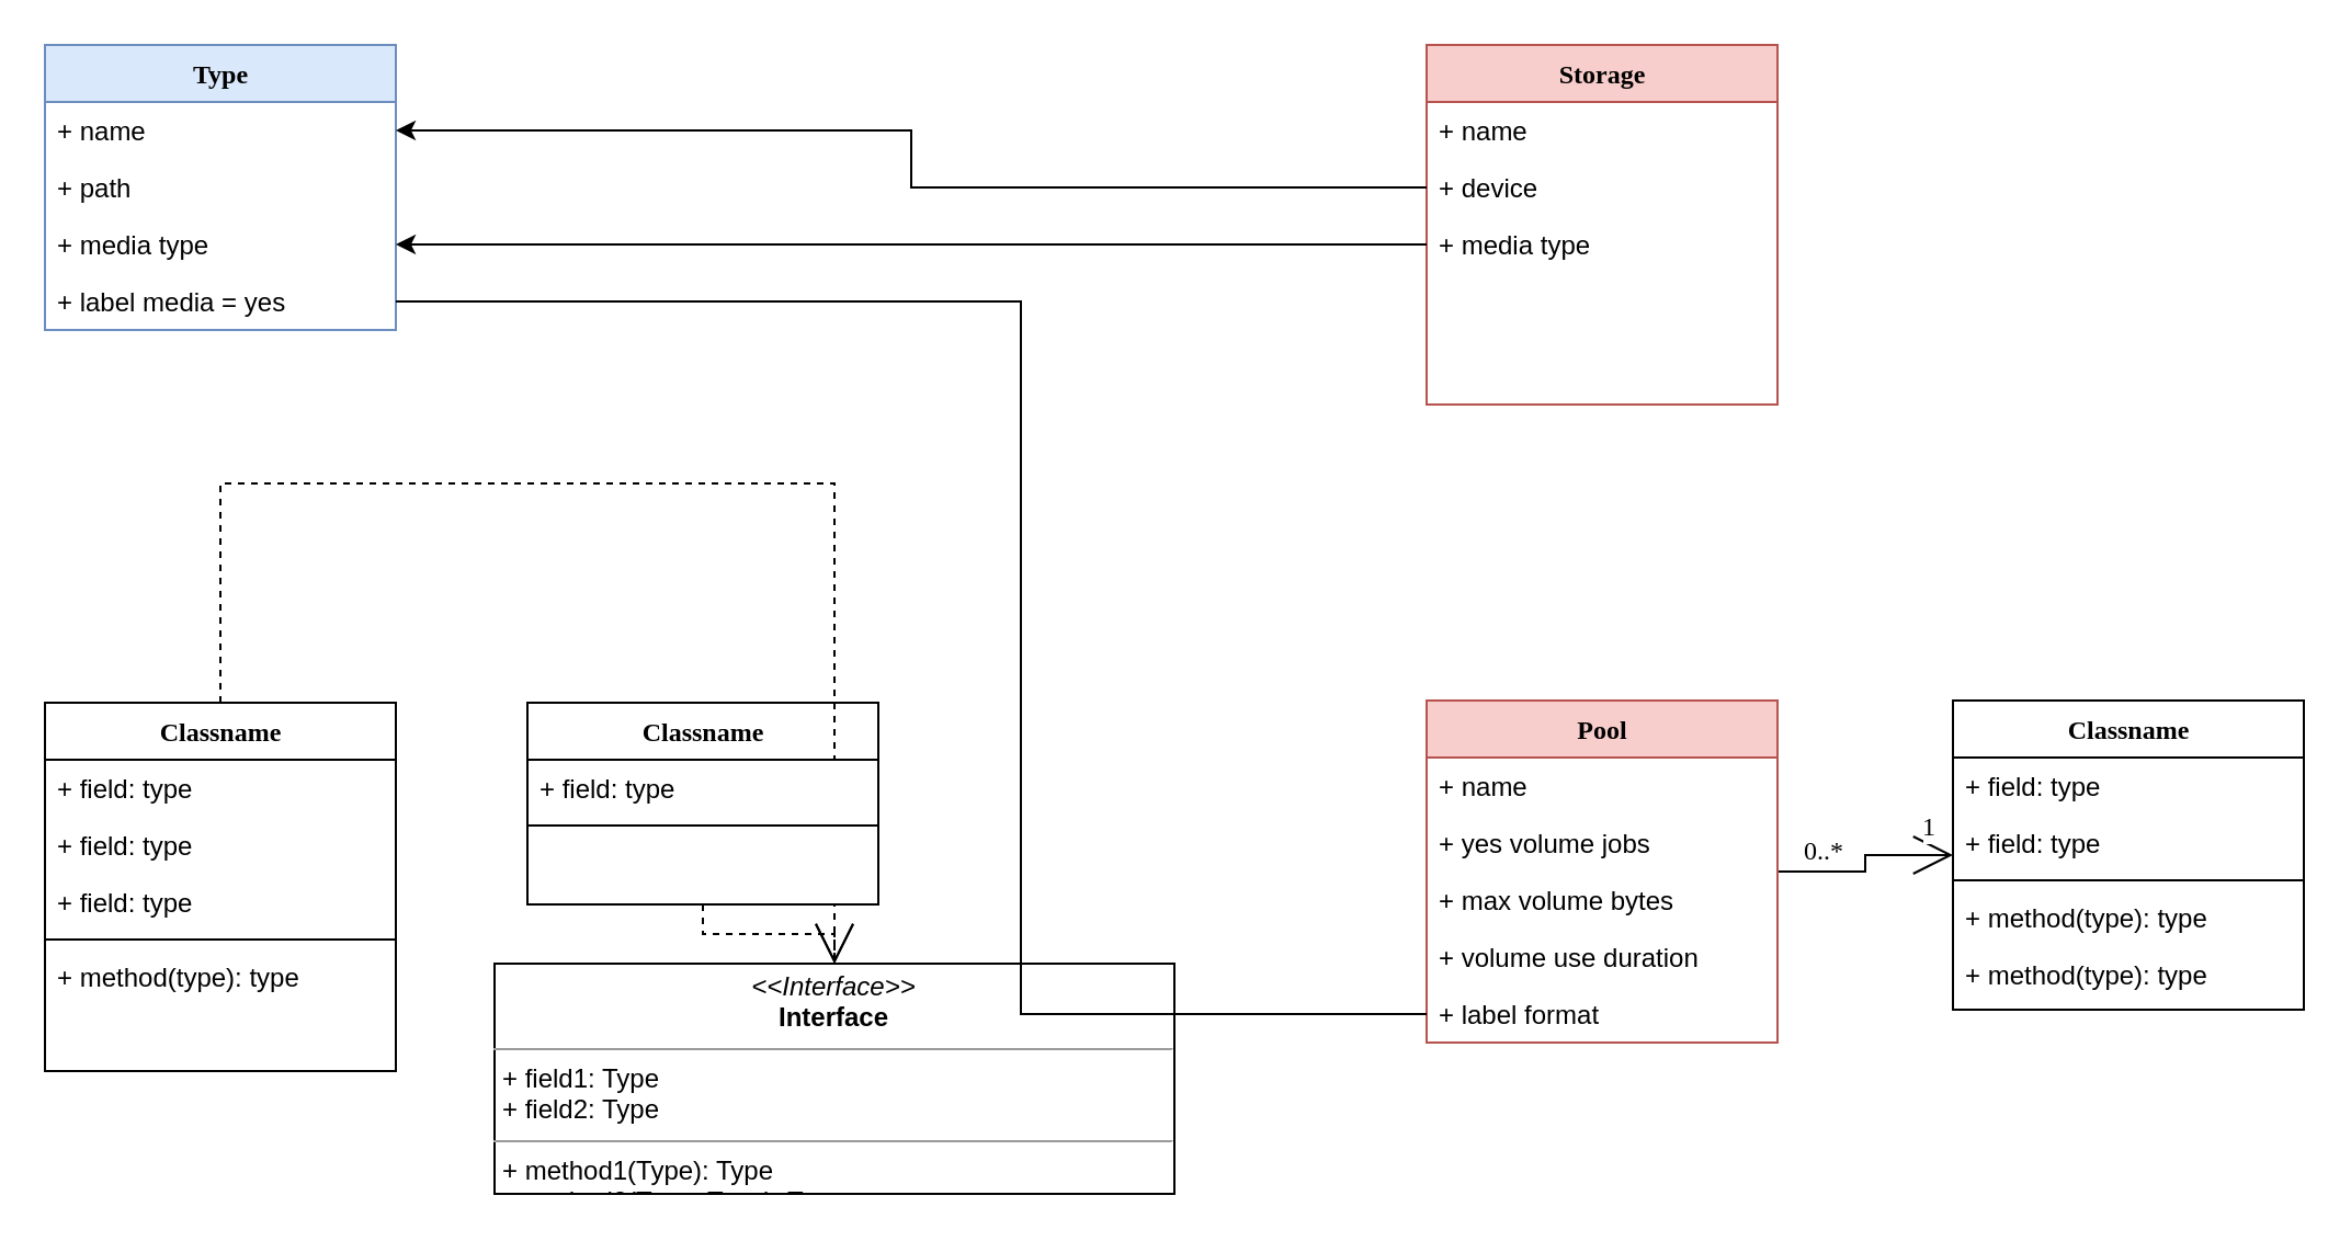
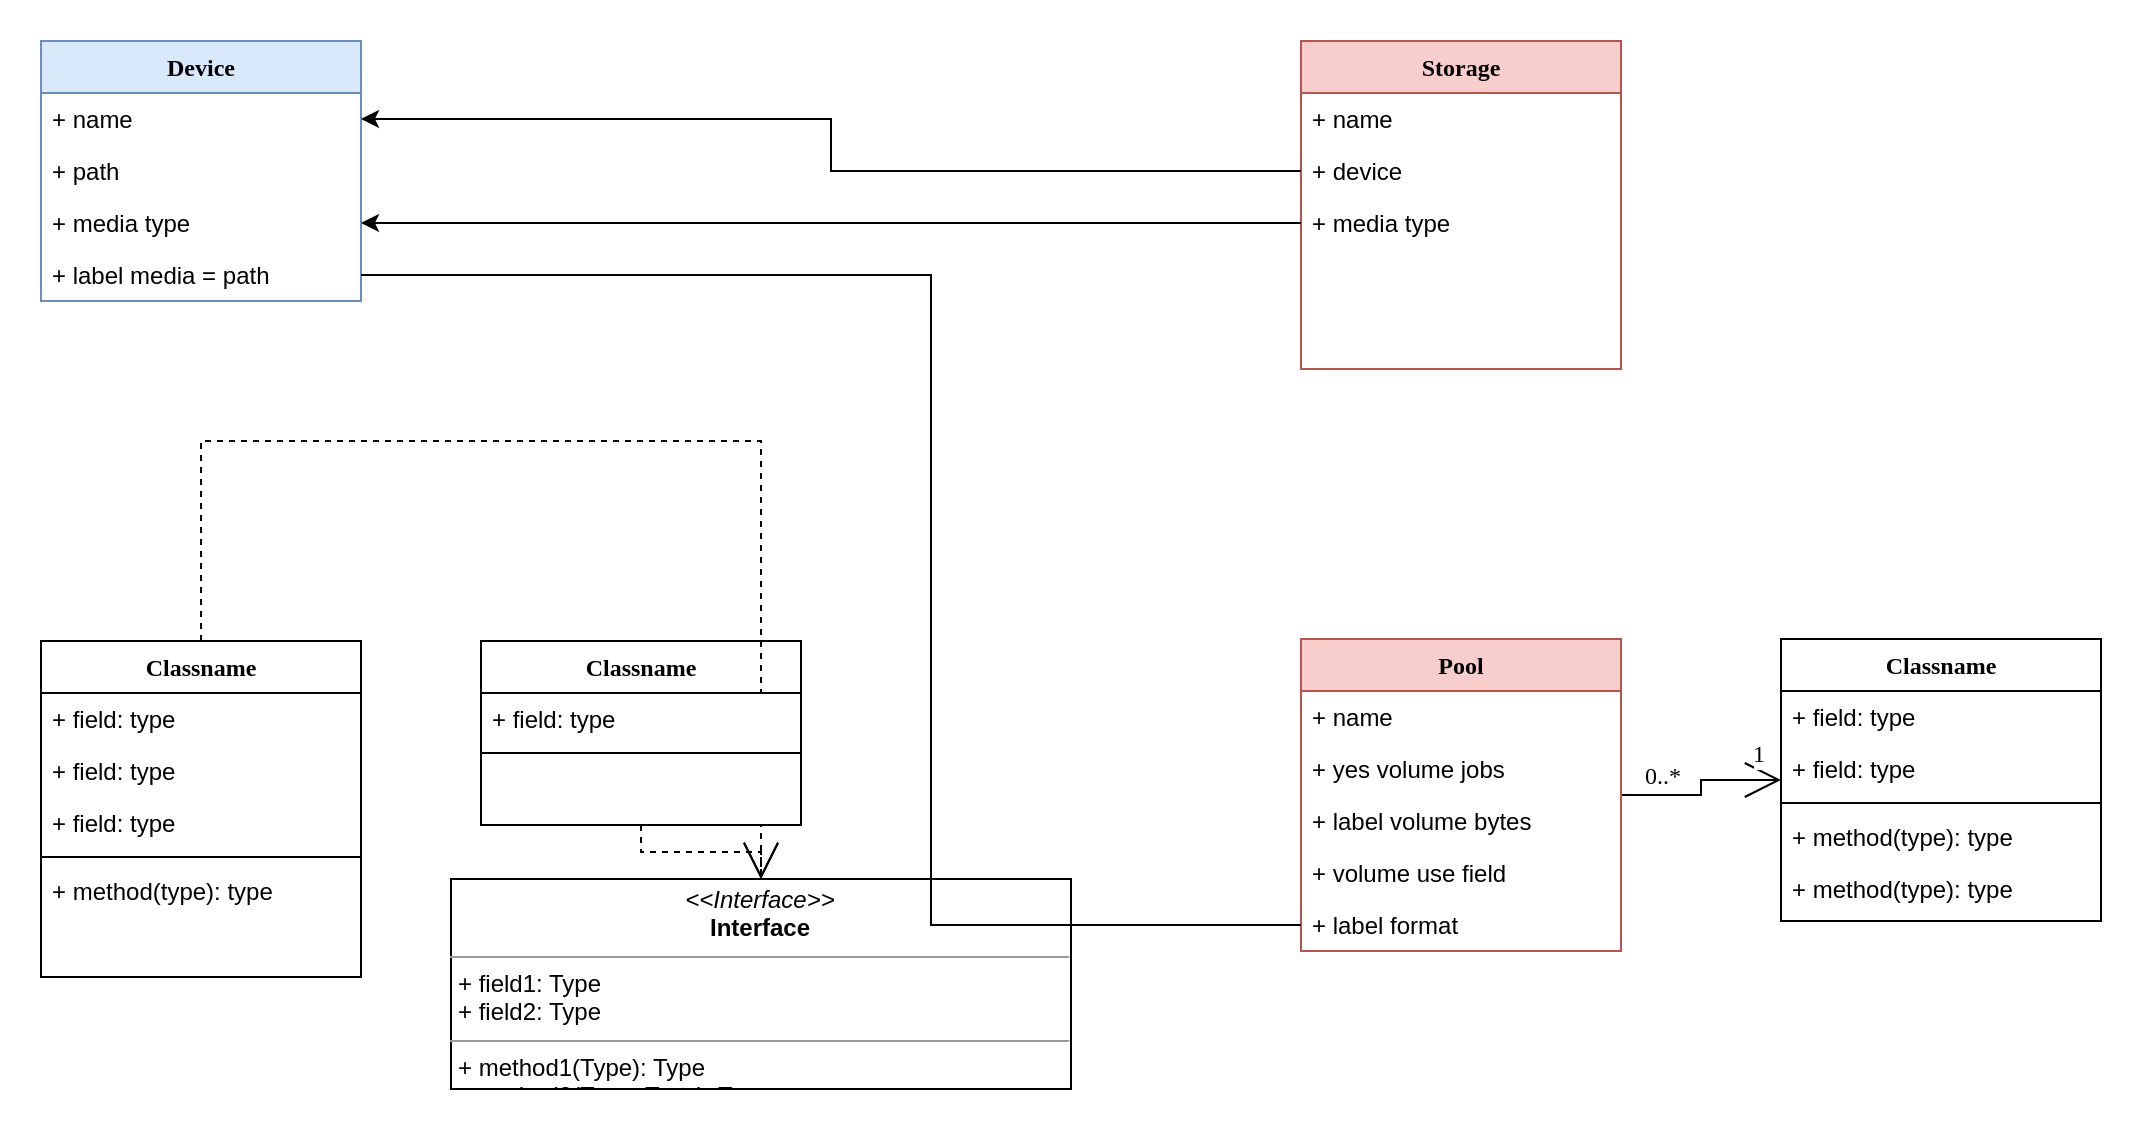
  <mxCell id="0" />
  <mxCell id="1" parent="0" />
  <mxCell id="2" style="edgeStyle=orthogonalEdgeStyle;rounded=0;html=1;dashed=1;labelBackgroundColor=none;startArrow=none;startFill=0;startSize=8;endArrow=open;endFill=0;endSize=16;fontFamily=Verdana;fontSize=12;" parent="1" source="3" target="32" edge="1"><mxGeometry relative="1" as="geometry"><Array as="points"><mxPoint x="100" y="220" /></Array></mxGeometry></mxCell>
  <mxCell id="3" value="Classname" style="swimlane;html=1;fontStyle=1;align=center;verticalAlign=top;childLayout=stackLayout;horizontal=1;startSize=26;horizontalStack=0;resizeParent=1;resizeLast=0;collapsible=1;marginBottom=0;swimlaneFillColor=#ffffff;rounded=0;shadow=0;comic=0;labelBackgroundColor=none;strokeWidth=1;fillColor=none;fontFamily=Verdana;fontSize=12" parent="1" vertex="1"><mxGeometry x="20" y="320" width="160" height="168" as="geometry" /></mxCell>
  <mxCell id="4" value="+ field: type" style="text;html=1;strokeColor=none;fillColor=none;align=left;verticalAlign=top;spacingLeft=4;spacingRight=4;whiteSpace=wrap;overflow=hidden;rotatable=0;points=[[0,0.5],[1,0.5]];portConstraint=eastwest;" parent="3" vertex="1"><mxGeometry y="26" width="160" height="26" as="geometry" /></mxCell>
  <mxCell id="5" value="+ field: type" style="text;html=1;strokeColor=none;fillColor=none;align=left;verticalAlign=top;spacingLeft=4;spacingRight=4;whiteSpace=wrap;overflow=hidden;rotatable=0;points=[[0,0.5],[1,0.5]];portConstraint=eastwest;" parent="3" vertex="1"><mxGeometry y="52" width="160" height="26" as="geometry" /></mxCell>
  <mxCell id="6" value="+ field: type" style="text;html=1;strokeColor=none;fillColor=none;align=left;verticalAlign=top;spacingLeft=4;spacingRight=4;whiteSpace=wrap;overflow=hidden;rotatable=0;points=[[0,0.5],[1,0.5]];portConstraint=eastwest;" parent="3" vertex="1"><mxGeometry y="78" width="160" height="26" as="geometry" /></mxCell>
  <mxCell id="7" value="" style="line;html=1;strokeWidth=1;fillColor=none;align=left;verticalAlign=middle;spacingTop=-1;spacingLeft=3;spacingRight=3;rotatable=0;labelPosition=right;points=[];portConstraint=eastwest;" parent="3" vertex="1"><mxGeometry y="104" width="160" height="8" as="geometry" /></mxCell>
  <mxCell id="8" value="+ method(type): type" style="text;html=1;strokeColor=none;fillColor=none;align=left;verticalAlign=top;spacingLeft=4;spacingRight=4;whiteSpace=wrap;overflow=hidden;rotatable=0;points=[[0,0.5],[1,0.5]];portConstraint=eastwest;" parent="3" vertex="1"><mxGeometry y="112" width="160" height="26" as="geometry" /></mxCell>
  <mxCell id="9" value="Storage" style="swimlane;html=1;fontStyle=1;align=center;verticalAlign=top;childLayout=stackLayout;horizontal=1;startSize=26;horizontalStack=0;resizeParent=1;resizeLast=0;collapsible=1;marginBottom=0;swimlaneFillColor=#ffffff;rounded=0;shadow=0;comic=0;labelBackgroundColor=none;strokeWidth=1;fillColor=#f8cecc;fontFamily=Verdana;fontSize=12;strokeColor=#b85450;" parent="1" vertex="1"><mxGeometry x="650" y="20" width="160" height="164" as="geometry" /></mxCell>
  <mxCell id="10" value="+ name" style="text;html=1;strokeColor=none;fillColor=none;align=left;verticalAlign=top;spacingLeft=4;spacingRight=4;whiteSpace=wrap;overflow=hidden;rotatable=0;points=[[0,0.5],[1,0.5]];portConstraint=eastwest;" parent="9" vertex="1"><mxGeometry y="26" width="160" height="26" as="geometry" /></mxCell>
  <mxCell id="11" value="+ device" style="text;html=1;strokeColor=none;fillColor=none;align=left;verticalAlign=top;spacingLeft=4;spacingRight=4;whiteSpace=wrap;overflow=hidden;rotatable=0;points=[[0,0.5],[1,0.5]];portConstraint=eastwest;" parent="9" vertex="1"><mxGeometry y="52" width="160" height="26" as="geometry" /></mxCell>
  <mxCell id="12" value="+ media type" style="text;html=1;strokeColor=none;fillColor=none;align=left;verticalAlign=top;spacingLeft=4;spacingRight=4;whiteSpace=wrap;overflow=hidden;rotatable=0;points=[[0,0.5],[1,0.5]];portConstraint=eastwest;" vertex="1" parent="9"><mxGeometry y="78" width="160" height="26" as="geometry" /></mxCell>
  <mxCell id="13" style="edgeStyle=orthogonalEdgeStyle;rounded=0;html=1;dashed=1;labelBackgroundColor=none;startArrow=none;startFill=0;startSize=8;endArrow=open;endFill=0;endSize=16;fontFamily=Verdana;fontSize=12;" parent="1" source="14" target="32" edge="1"><mxGeometry relative="1" as="geometry" /></mxCell>
  <mxCell id="14" value="Classname" style="swimlane;html=1;fontStyle=1;align=center;verticalAlign=top;childLayout=stackLayout;horizontal=1;startSize=26;horizontalStack=0;resizeParent=1;resizeLast=0;collapsible=1;marginBottom=0;swimlaneFillColor=#ffffff;rounded=0;shadow=0;comic=0;labelBackgroundColor=none;strokeWidth=1;fillColor=none;fontFamily=Verdana;fontSize=12" parent="1" vertex="1"><mxGeometry x="240" y="320" width="160" height="92" as="geometry" /></mxCell>
  <mxCell id="15" value="+ field: type" style="text;html=1;strokeColor=none;fillColor=none;align=left;verticalAlign=top;spacingLeft=4;spacingRight=4;whiteSpace=wrap;overflow=hidden;rotatable=0;points=[[0,0.5],[1,0.5]];portConstraint=eastwest;" parent="14" vertex="1"><mxGeometry y="26" width="160" height="26" as="geometry" /></mxCell>
  <mxCell id="16" value="" style="line;html=1;strokeWidth=1;fillColor=none;align=left;verticalAlign=middle;spacingTop=-1;spacingLeft=3;spacingRight=3;rotatable=0;labelPosition=right;points=[];portConstraint=eastwest;" parent="14" vertex="1"><mxGeometry y="52" width="160" height="8" as="geometry" /></mxCell>
  <mxCell id="17" style="edgeStyle=orthogonalEdgeStyle;rounded=0;html=1;labelBackgroundColor=none;startArrow=none;startFill=0;startSize=8;endArrow=open;endFill=0;endSize=16;fontFamily=Verdana;fontSize=12;" parent="1" source="20" target="26" edge="1"><mxGeometry relative="1" as="geometry" /></mxCell>
  <mxCell id="18" value="0..*" style="text;html=1;resizable=0;points=[];align=center;verticalAlign=middle;labelBackgroundColor=#ffffff;fontSize=12;fontFamily=Verdana" parent="17" vertex="1" connectable="0"><mxGeometry x="-0.789" relative="1" as="geometry"><mxPoint x="11" y="-10" as="offset" /></mxGeometry></mxCell>
  <mxCell id="19" value="1" style="text;html=1;resizable=0;points=[];align=center;verticalAlign=middle;labelBackgroundColor=#ffffff;fontSize=12;fontFamily=Verdana" parent="17" vertex="1" connectable="0"><mxGeometry x="0.7" y="1" relative="1" as="geometry"><mxPoint x="2" y="-12" as="offset" /></mxGeometry></mxCell>
  <mxCell id="20" value="Pool" style="swimlane;html=1;fontStyle=1;align=center;verticalAlign=top;childLayout=stackLayout;horizontal=1;startSize=26;horizontalStack=0;resizeParent=1;resizeLast=0;collapsible=1;marginBottom=0;swimlaneFillColor=#ffffff;rounded=0;shadow=0;comic=0;labelBackgroundColor=none;strokeWidth=1;fillColor=#f8cecc;fontFamily=Verdana;fontSize=12;strokeColor=#b85450;" parent="1" vertex="1"><mxGeometry x="650" y="319" width="160" height="156" as="geometry" /></mxCell>
  <mxCell id="21" value="+ name" style="text;html=1;strokeColor=none;fillColor=none;align=left;verticalAlign=top;spacingLeft=4;spacingRight=4;whiteSpace=wrap;overflow=hidden;rotatable=0;points=[[0,0.5],[1,0.5]];portConstraint=eastwest;" parent="20" vertex="1"><mxGeometry y="26" width="160" height="26" as="geometry" /></mxCell>
  <mxCell id="22" value="+ yes volume jobs" style="text;html=1;strokeColor=none;fillColor=none;align=left;verticalAlign=top;spacingLeft=4;spacingRight=4;whiteSpace=wrap;overflow=hidden;rotatable=0;points=[[0,0.5],[1,0.5]];portConstraint=eastwest;" parent="20" vertex="1"><mxGeometry y="52" width="160" height="26" as="geometry" /></mxCell>
- <mxCell id="23" value="+ max volume bytes" style="text;html=1;strokeColor=none;fillColor=none;align=left;verticalAlign=top;spacingLeft=4;spacingRight=4;whiteSpace=wrap;overflow=hidden;rotatable=0;points=[[0,0.5],[1,0.5]];portConstraint=eastwest;" vertex="1" parent="20"><mxGeometry y="78" width="160" height="26" as="geometry" /></mxCell>
- <mxCell id="24" value="+ volume use duration" style="text;html=1;strokeColor=none;fillColor=none;align=left;verticalAlign=top;spacingLeft=4;spacingRight=4;whiteSpace=wrap;overflow=hidden;rotatable=0;points=[[0,0.5],[1,0.5]];portConstraint=eastwest;" vertex="1" parent="20"><mxGeometry y="104" width="160" height="26" as="geometry" /></mxCell>
+ <mxCell id="23" value="+ label volume bytes" style="text;html=1;strokeColor=none;fillColor=none;align=left;verticalAlign=top;spacingLeft=4;spacingRight=4;whiteSpace=wrap;overflow=hidden;rotatable=0;points=[[0,0.5],[1,0.5]];portConstraint=eastwest;" vertex="1" parent="20"><mxGeometry y="78" width="160" height="26" as="geometry" /></mxCell>
+ <mxCell id="24" value="+ volume use field" style="text;html=1;strokeColor=none;fillColor=none;align=left;verticalAlign=top;spacingLeft=4;spacingRight=4;whiteSpace=wrap;overflow=hidden;rotatable=0;points=[[0,0.5],[1,0.5]];portConstraint=eastwest;" vertex="1" parent="20"><mxGeometry y="104" width="160" height="26" as="geometry" /></mxCell>
  <mxCell id="25" value="+ label format" style="text;html=1;strokeColor=none;fillColor=none;align=left;verticalAlign=top;spacingLeft=4;spacingRight=4;whiteSpace=wrap;overflow=hidden;rotatable=0;points=[[0,0.5],[1,0.5]];portConstraint=eastwest;" vertex="1" parent="20"><mxGeometry y="130" width="160" height="26" as="geometry" /></mxCell>
  <mxCell id="26" value="Classname" style="swimlane;html=1;fontStyle=1;align=center;verticalAlign=top;childLayout=stackLayout;horizontal=1;startSize=26;horizontalStack=0;resizeParent=1;resizeLast=0;collapsible=1;marginBottom=0;swimlaneFillColor=#ffffff;rounded=0;shadow=0;comic=0;labelBackgroundColor=none;strokeWidth=1;fillColor=none;fontFamily=Verdana;fontSize=12" parent="1" vertex="1"><mxGeometry x="890" y="319" width="160" height="141" as="geometry" /></mxCell>
  <mxCell id="27" value="+ field: type" style="text;html=1;strokeColor=none;fillColor=none;align=left;verticalAlign=top;spacingLeft=4;spacingRight=4;whiteSpace=wrap;overflow=hidden;rotatable=0;points=[[0,0.5],[1,0.5]];portConstraint=eastwest;" parent="26" vertex="1"><mxGeometry y="26" width="160" height="26" as="geometry" /></mxCell>
  <mxCell id="28" value="+ field: type" style="text;html=1;strokeColor=none;fillColor=none;align=left;verticalAlign=top;spacingLeft=4;spacingRight=4;whiteSpace=wrap;overflow=hidden;rotatable=0;points=[[0,0.5],[1,0.5]];portConstraint=eastwest;" parent="26" vertex="1"><mxGeometry y="52" width="160" height="26" as="geometry" /></mxCell>
  <mxCell id="29" value="" style="line;html=1;strokeWidth=1;fillColor=none;align=left;verticalAlign=middle;spacingTop=-1;spacingLeft=3;spacingRight=3;rotatable=0;labelPosition=right;points=[];portConstraint=eastwest;" parent="26" vertex="1"><mxGeometry y="78" width="160" height="8" as="geometry" /></mxCell>
  <mxCell id="30" value="+ method(type): type" style="text;html=1;strokeColor=none;fillColor=none;align=left;verticalAlign=top;spacingLeft=4;spacingRight=4;whiteSpace=wrap;overflow=hidden;rotatable=0;points=[[0,0.5],[1,0.5]];portConstraint=eastwest;" parent="26" vertex="1"><mxGeometry y="86" width="160" height="26" as="geometry" /></mxCell>
  <mxCell id="31" value="+ method(type): type" style="text;html=1;strokeColor=none;fillColor=none;align=left;verticalAlign=top;spacingLeft=4;spacingRight=4;whiteSpace=wrap;overflow=hidden;rotatable=0;points=[[0,0.5],[1,0.5]];portConstraint=eastwest;" parent="26" vertex="1"><mxGeometry y="112" width="160" height="26" as="geometry" /></mxCell>
  <mxCell id="32" value="&lt;p style=&quot;margin:0px;margin-top:4px;text-align:center;&quot;&gt;&lt;i&gt;&amp;lt;&amp;lt;Interface&amp;gt;&amp;gt;&lt;/i&gt;&lt;br/&gt;&lt;b&gt;Interface&lt;/b&gt;&lt;/p&gt;&lt;hr size=&quot;1&quot;/&gt;&lt;p style=&quot;margin:0px;margin-left:4px;&quot;&gt;+ field1: Type&lt;br/&gt;+ field2: Type&lt;/p&gt;&lt;hr size=&quot;1&quot;/&gt;&lt;p style=&quot;margin:0px;margin-left:4px;&quot;&gt;+ method1(Type): Type&lt;br/&gt;+ method2(Type, Type): Type&lt;/p&gt;" style="verticalAlign=top;align=left;overflow=fill;fontSize=12;fontFamily=Helvetica;html=1;rounded=0;shadow=0;comic=0;labelBackgroundColor=none;strokeWidth=1" parent="1" vertex="1"><mxGeometry x="225" y="439" width="310" height="105" as="geometry" /></mxCell>
- <mxCell id="33" value="Type" style="swimlane;html=1;fontStyle=1;align=center;verticalAlign=top;childLayout=stackLayout;horizontal=1;startSize=26;horizontalStack=0;resizeParent=1;resizeLast=0;collapsible=1;marginBottom=0;swimlaneFillColor=#ffffff;rounded=0;shadow=0;comic=0;labelBackgroundColor=none;strokeWidth=1;fillColor=#dae8fc;fontFamily=Verdana;fontSize=12;strokeColor=#6c8ebf;" parent="1" vertex="1"><mxGeometry x="20" y="20" width="160" height="130" as="geometry"><mxRectangle x="35" y="132" width="100" height="26" as="alternateBounds" /></mxGeometry></mxCell>
+ <mxCell id="33" value="Device" style="swimlane;html=1;fontStyle=1;align=center;verticalAlign=top;childLayout=stackLayout;horizontal=1;startSize=26;horizontalStack=0;resizeParent=1;resizeLast=0;collapsible=1;marginBottom=0;swimlaneFillColor=#ffffff;rounded=0;shadow=0;comic=0;labelBackgroundColor=none;strokeWidth=1;fillColor=#dae8fc;fontFamily=Verdana;fontSize=12;strokeColor=#6c8ebf;" parent="1" vertex="1"><mxGeometry x="20" y="20" width="160" height="130" as="geometry"><mxRectangle x="35" y="132" width="100" height="26" as="alternateBounds" /></mxGeometry></mxCell>
  <mxCell id="34" value="+ name" style="text;html=1;strokeColor=none;fillColor=none;align=left;verticalAlign=top;spacingLeft=4;spacingRight=4;whiteSpace=wrap;overflow=hidden;rotatable=0;points=[[0,0.5],[1,0.5]];portConstraint=eastwest;" parent="33" vertex="1"><mxGeometry y="26" width="160" height="26" as="geometry" /></mxCell>
  <mxCell id="35" value="+ path" style="text;html=1;strokeColor=none;fillColor=none;align=left;verticalAlign=top;spacingLeft=4;spacingRight=4;whiteSpace=wrap;overflow=hidden;rotatable=0;points=[[0,0.5],[1,0.5]];portConstraint=eastwest;" parent="33" vertex="1"><mxGeometry y="52" width="160" height="26" as="geometry" /></mxCell>
  <mxCell id="36" value="+ media type" style="text;html=1;strokeColor=none;fillColor=none;align=left;verticalAlign=top;spacingLeft=4;spacingRight=4;whiteSpace=wrap;overflow=hidden;rotatable=0;points=[[0,0.5],[1,0.5]];portConstraint=eastwest;" vertex="1" parent="33"><mxGeometry y="78" width="160" height="26" as="geometry" /></mxCell>
- <mxCell id="37" value="+ label media = yes" style="text;html=1;strokeColor=none;fillColor=none;align=left;verticalAlign=top;spacingLeft=4;spacingRight=4;whiteSpace=wrap;overflow=hidden;rotatable=0;points=[[0,0.5],[1,0.5]];portConstraint=eastwest;" vertex="1" parent="33"><mxGeometry y="104" width="160" height="26" as="geometry" /></mxCell>
+ <mxCell id="37" value="+ label media = path" style="text;html=1;strokeColor=none;fillColor=none;align=left;verticalAlign=top;spacingLeft=4;spacingRight=4;whiteSpace=wrap;overflow=hidden;rotatable=0;points=[[0,0.5],[1,0.5]];portConstraint=eastwest;" vertex="1" parent="33"><mxGeometry y="104" width="160" height="26" as="geometry" /></mxCell>
  <mxCell id="38" style="edgeStyle=none;rounded=0;orthogonalLoop=1;jettySize=auto;html=1;exitX=1;exitY=0.5;exitDx=0;exitDy=0;endArrow=none;endFill=0;startArrow=classic;startFill=1;" edge="1" parent="1" source="36" target="12"><mxGeometry relative="1" as="geometry" /></mxCell>
  <mxCell id="39" style="edgeStyle=orthogonalEdgeStyle;rounded=0;orthogonalLoop=1;jettySize=auto;html=1;exitX=0;exitY=0.5;exitDx=0;exitDy=0;entryX=1;entryY=0.5;entryDx=0;entryDy=0;startArrow=none;startFill=0;endArrow=classic;endFill=1;" edge="1" parent="1" source="11" target="34"><mxGeometry relative="1" as="geometry" /></mxCell>
  <mxCell id="40" style="edgeStyle=orthogonalEdgeStyle;rounded=0;orthogonalLoop=1;jettySize=auto;html=1;exitX=1;exitY=0.5;exitDx=0;exitDy=0;entryX=0;entryY=0.5;entryDx=0;entryDy=0;startArrow=none;startFill=0;endArrow=none;endFill=0;dashed=0;" edge="1" parent="1" source="37" target="25"><mxGeometry relative="1" as="geometry"><Array as="points"><mxPoint x="465" y="137" /><mxPoint x="465" y="462" /></Array></mxGeometry></mxCell>
